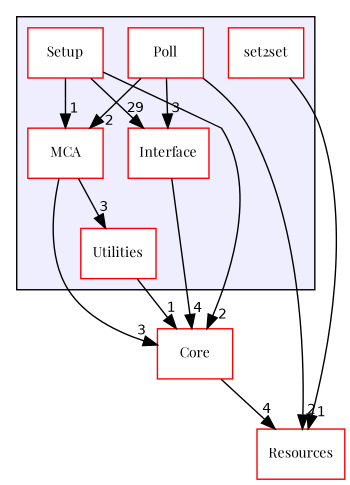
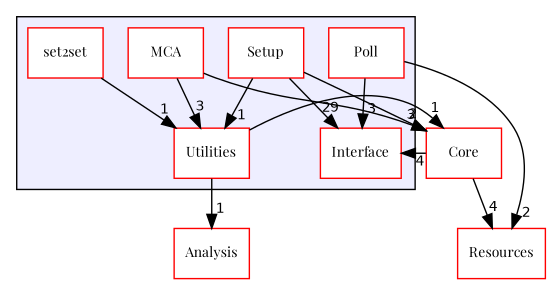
  digraph {
    compound=true
    fontname="Playfair Display"
    node [color=red fillcolor=white fontname="Playfair Display" fontsize=10 shape=box style=filled]
    edge [fontname="Playfair Display" headlabel=1 labeldistance=1.5 labelfontname=Helvetica labelfontsize=10]
    n1 [label=Interface]
    n2 [label=MCA]
    n3 [label=Poll]
    n4 [label=set2set]
    n5 [label=Setup]
    n6 [label=Utilities]
    n7 [label=Core]
    n8 [label=Resources]
+   n9 [label=Analysis]
    subgraph cluster_1 {
      bgcolor="#eeeeff"
      pencolor=black
      n1
      n2
      n3
      n4
      n5
      n6
    }
-   n1 -> n7 [headlabel=4]
+   n7 -> n1 [headlabel=4]
    n2 -> n6 [headlabel=3]
    n2 -> n7 [headlabel=3]
    n3 -> n1 [headlabel=3]
-   n3 -> n2 [headlabel=2]
    n3 -> n8 [headlabel=2]
-   n4 -> n8
+   n4 -> n6
    n5 -> n1 [headlabel=29]
-   n5 -> n2
+   n5 -> n6
    n5 -> n7 [headlabel=2]
    n6 -> n7
+   n6 -> n9
    n7 -> n8 [headlabel=4]
  }
